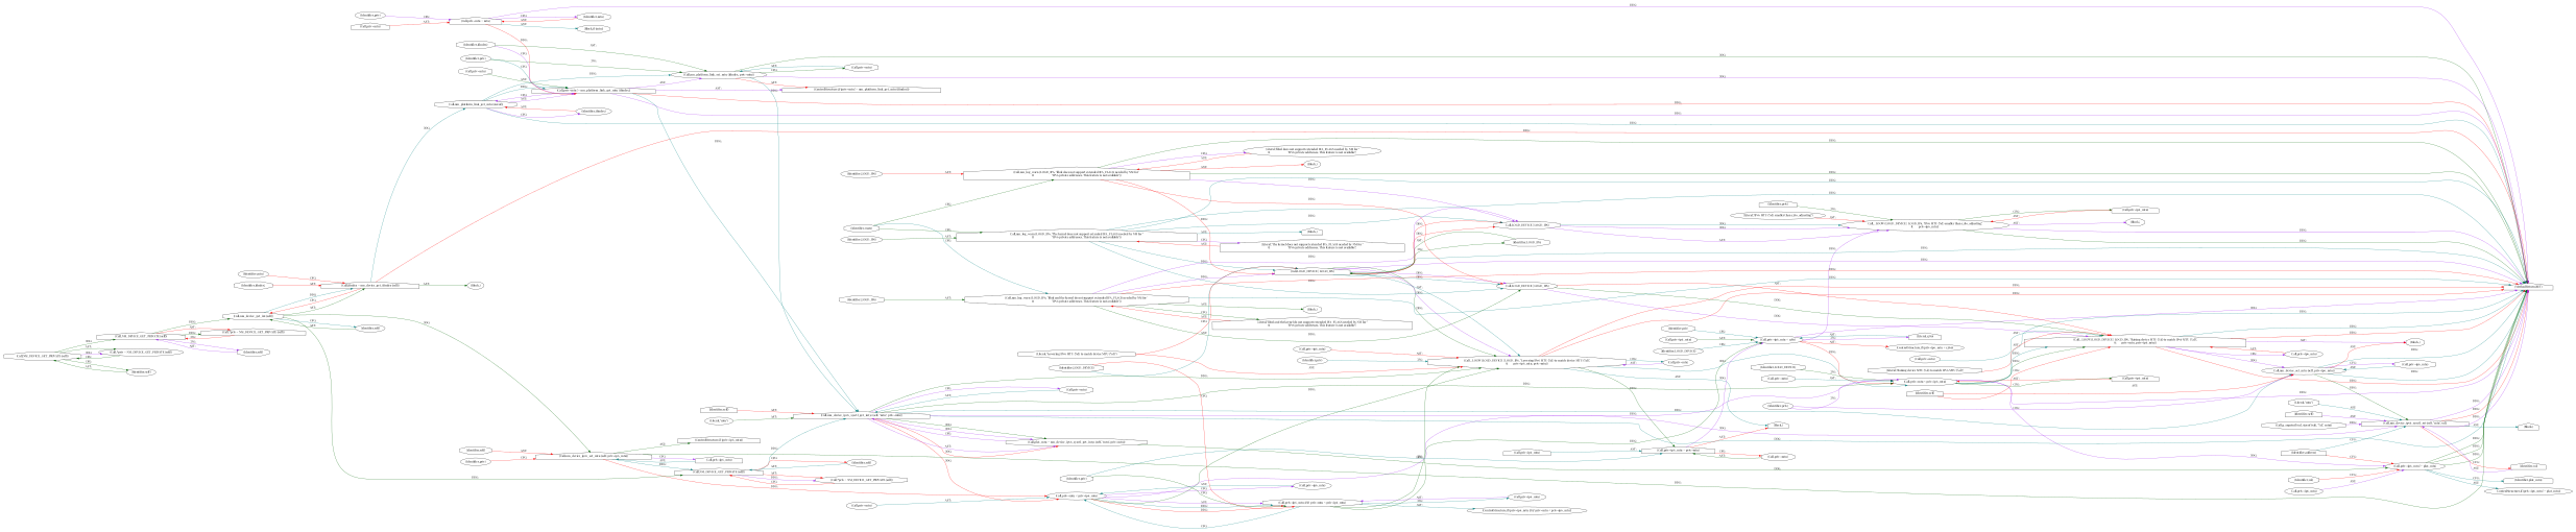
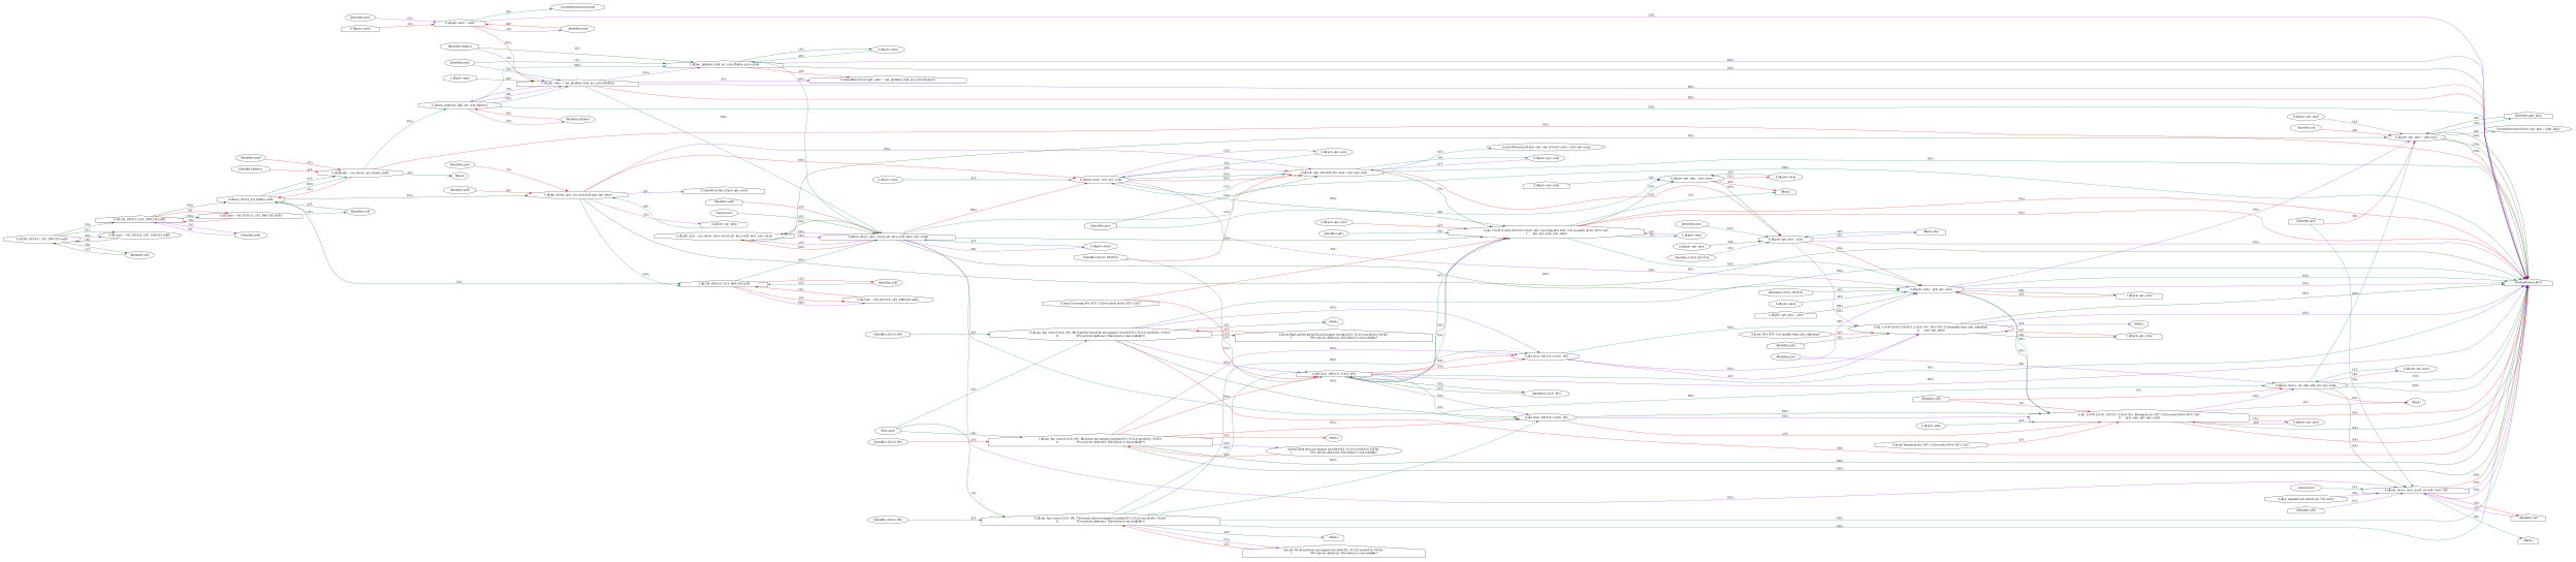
  digraph {
    fontname="Playfair Display"
    rankdir=LR
    node [fontname="Playfair Display" shape=octagon]
    edge [color=teal fontname="Playfair Display"]
    n1 [label="(Call,_LOGW (LOGD_DEVICE | LOGD_IP6, \"Lowering IPv6 MTU (%d) to match device MTU (%d)\",\n\t\t       priv->ip6_mtu, priv->mtu))"]
-   n2 [label="(Call,priv->ip6_mtu = priv->mtu)" shape=house]
+   n2 [label="(Call,priv->ip6_mtu = priv->mtu)"]
    n3 [label="(Call,priv->mtu < priv->ip6_mtu)"]
    n4 [label="(Block,)" shape=house]
    n5 [label="(Call,priv->mtu)" shape=ellipse]
    n6 [label="(MethodReturn,RET)" shape=house]
-   n7 [label="(Call,priv->ip6_mtu < 1280)" shape=ellipse]
+   n7 [label="(Call,priv->ip6_mtu < 1280)"]
    n8 [label="(Call,priv->mtu)"]
    n9 [label="(Call,_LOGW (LOGD_DEVICE | LOGD_IP6, \"Raising device MTU (%d) to match IPv6 MTU (%d)\",\n\t\t       priv->mtu, priv->ip6_mtu))" shape=house]
    n10 [label="(Call,priv->ip6_mtu != plat_mtu)" shape=ellipse]
    n11 [label="(Call,priv->ip6_mtu)" shape=house]
    n12 [label="(Call,LOGD_DEVICE | LOGD_IP6)" shape=house]
    n13 [label="(Call,LOGD_DEVICE | LOGD_IP6)"]
    n14 [label="(Call,LOGD_DEVICE | LOGD_IP6)" shape=ellipse]
    n15 [label="(Identifier,LOGD_IP6)"]
    n16 [label="(Call,_LOGW (LOGD_DEVICE | LOGD_IP6, \"IPv6 MTU (%d) smaller than 1280, adjusting\",\n\t\t       priv->ip6_mtu))" shape=ellipse]
    n17 [label="(Call,nm_log_warn (LOGD_IP6, \"libnl does not support extended IFA_FLAGS needed by NM for \"\n\t\t                       \"IPv6 private addresses. This feature is not available\"))" shape=house]
    n18 [label="(Literal,\"libnl does not support extended IFA_FLAGS needed by NM for \"\n\t\t                       \"IPv6 private addresses. This feature is not available\")" shape=ellipse]
    n19 [label="(Block,)" shape=ellipse]
    n20 [label="(Call,nm_log_warn (LOGD_IP6, \"The kernel does not support extended IFA_FLAGS needed by NM for \"\n\t\t                       \"IPv6 private addresses. This feature is not available\"))" shape=house]
    n21 [label="(Block,)" shape=house]
    n22 [label="(Literal,\"The kernel does not support extended IFA_FLAGS needed by NM for \"\n\t\t                       \"IPv6 private addresses. This feature is not available\")" shape=house]
    n23 [label="(Call,nm_log_warn (LOGD_IP6, \"libnl and the kernel do not support extended IFA_FLAGS needed by NM for \"\n\t\t                       \"IPv6 private addresses. This feature is not available\"))"]
    n24 [label="(Block,)"]
    n25 [label="(Literal,\"libnl and the kernel do not support extended IFA_FLAGS needed by NM for \"\n\t\t                       \"IPv6 private addresses. This feature is not available\")" shape=house]
    n26 [label="(Call,priv->ip6_mtu && priv->mtu < priv->ip6_mtu)"]
    n27 [label="(Call,priv->mtu < priv->ip6_mtu)" shape=ellipse]
    n28 [label="(ControlStructure,if (priv->ip6_mtu && priv->mtu < priv->ip6_mtu))" shape=ellipse]
    n29 [label="(Call,priv->ip6_mtu)" shape=ellipse]
    n30 [label="(Call,priv->ip6_mtu)" shape=ellipse]
-   n31 [label="(Literal,1280)" shape=house]
-   n32 [label="(ControlStructure,if (priv->ip6_mtu < 1280))" shape=ellipse]
+   n31 [label="(Block,1280)" shape=house]
    n33 [label="(Call,nm_device_ipv6_sysctl_get_int32 (self, \"mtu\", priv->mtu))" shape=house]
    n34 [label="(Call,nm_device_set_mtu (self, priv->ip6_mtu))" shape=ellipse]
    n35 [label="(Call,nm_device_ipv6_sysctl_set (self, \"mtu\", val))" shape=house]
    n36 [label="(Call,priv->mtu)"]
    n37 [label="(Call,plat_mtu = nm_device_ipv6_sysctl_get_int32 (self, \"mtu\", priv->mtu))"]
    n38 [label="(Block,)"]
    n39 [label="(Call,priv->ip6_mtu)"]
    n40 [label="(Block,)" shape=house]
    n41 [label="(Identifier,val)" shape=house]
    n42 [label="(Call,NM_DEVICE_GET_PRIVATE (self))" shape=house]
    n43 [label="(Call,*priv = NM_DEVICE_GET_PRIVATE (self))"]
    n44 [label="(Identifier,self)" shape=ellipse]
-   n45 [label="(Call,nm_device_ipv6_set_mtu (self, priv->ip6_mtu))" shape=house]
+   n45 [label="(Call,nm_device_ipv6_set_mtu (self, priv->ip6_mtu))"]
    n46 [label="(ControlStructure,if (priv->ip6_mtu))" shape=house]
    n47 [label="(Call,priv->ip6_mtu)" shape=house]
-   n48 [label="(Call,nm_device_get_int (self))"]
-   n49 [label="(Call,ifindex = nm_device_get_ifindex (self))" shape=house]
+   n48 [label="(Call,nm_device_get_ifindex (self))"]
+   n49 [label="(Call,ifindex = nm_device_get_ifindex (self))"]
    n50 [label="(Identifier,self)" shape=ellipse]
-   n51 [label="(Call,nm_platform_link_get_mtu (sizeof))"]
+   n51 [label="(Call,nm_platform_link_get_mtu (ifindex))"]
    n52 [label="(Block,)" shape=ellipse]
    n53 [label="(Call,NM_DEVICE_GET_PRIVATE (self))" shape=house]
    n54 [label="(Call,*priv = NM_DEVICE_GET_PRIVATE (self))" shape=house]
    n55 [label="(Identifier,self)"]
    n56 [label="(Call,NM_DEVICE_GET_PRIVATE (self))"]
    n57 [label="(Call,*priv = NM_DEVICE_GET_PRIVATE (self))" shape=ellipse]
    n58 [label="(Identifier,self)" shape=ellipse]
    n59 [label="(Call,priv->mtu != nm_platform_link_get_mtu (ifindex))" shape=house]
-   n60 [label="(Call,nm_platform_link_set_mtu (ifindex, priv->mtu))" shape=ellipse]
+   n60 [label="(Call,nm_platform_link_set_mtu (ifindex, priv->mtu))" shape=house]
    n61 [label="(ControlStructure,if (priv->mtu != nm_platform_link_get_mtu (ifindex)))" shape=house]
    n62 [label="(Identifier,ifindex)" shape=ellipse]
    n63 [label="(Call,priv->mtu)"]
    n64 [label="(Call,priv->mtu = mtu)" shape=house]
    n65 [label="(Identifier,mtu)"]
-   n66 [label="(Block,if (mtu))"]
+   n66 [label="(ControlStructure,if (mtu))"]
    n67 [label="(Call,priv->ip6_mtu)" shape=house]
    n68 [label="(Block,)"]
    n69 [label="(Call,priv->ip6_mtu)" shape=ellipse]
    n70 [label="(Identifier,plat_mtu)" shape=house]
    n71 [label="(ControlStructure,if (priv->ip6_mtu != plat_mtu))" shape=ellipse]
    n72 [label="(Identifier,LOGD_IP6)" shape=ellipse]
-   n73 [label="(Identifier,warn)"]
+   n73 [label="(This,warn)"]
    n74 [label="(Identifier,val)"]
    n75 [label="(Identifier,LOGD_DEVICE)" shape=ellipse]
+   n76 [label="(Call,priv->ip6_mtu = 1280)" shape=house]
    n77 [label="(Call,priv->ip6_mtu)" shape=ellipse]
    n78 [label="(Identifier,priv)"]
    n79 [label="(Call,priv->ip6_mtu)" shape=ellipse]
-   n80 [label="(Identifier,address)" shape=house]
+   n80 [label="(Identifier,get)" shape=house]
    n81 [label="(Literal,\"Lowering IPv6 MTU (%d) to match device MTU (%d)\")"]
    n82 [label="(Identifier,self)"]
    n83 [label="(Identifier,priv)" shape=house]
    n84 [label="(Identifier,ifindex)"]
    n85 [label="(Identifier,priv)" shape=ellipse]
    n86 [label="(Call,priv->mtu)"]
    n87 [label="(Call,g_snprintf (val, sizeof (val), \"%d\", mtu))"]
    n88 [label="(Call,priv->ip6_mtu)" shape=ellipse]
    n89 [label="(Identifier,LOGD_DEVICE)"]
    n90 [label="(Call,priv->ip6_mtu)" shape=house]
    n91 [label="(Identifier,LOGD_DEVICE)"]
    n92 [label="(Call,priv->mtu)" shape=ellipse]
    n93 [label="(Literal,\"mtu\")" shape=ellipse]
    n94 [label="(Call,priv->mtu)" shape=house]
    n95 [label="(Identifier,self)" shape=house]
    n96 [label="(Identifier,LOGD_IP6)" shape=ellipse]
    n97 [label="(Identifier,self)" shape=house]
    n98 [label="(Identifier,LOGD_IP6)"]
    n99 [label="(Identifier,priv)"]
    n100 [label="(Literal,\"IPv6 MTU (%d) smaller than 1280, adjusting\")" shape=ellipse]
    n101 [label="(Identifier,self)" shape=house]
    n102 [label="(Call,priv->mtu)" shape=ellipse]
    n103 [label="(Identifier,priv)" shape=ellipse]
    n104 [label="(Identifier,priv)" shape=ellipse]
    n105 [label="(Literal,\"mtu\")"]
    n106 [label="(Identifier,ifindex)"]
    n107 [label="(Identifier,priv)" shape=ellipse]
    n108 [label="(Call,priv->mtu)"]
    n109 [label="(Identifier,mtu)" shape=ellipse]
    n110 [label="(Identifier,priv)" shape=ellipse]
    n111 [label="(Literal,\"Raising device MTU (%d) to match IPv6 MTU (%d)\")"]
    n1 -> n2 [color=darkgreen label="DDG: "]
    n1 -> n3 [label="DDG: "]
    n1 -> n4 [label="AST: "]
    n1 -> n5 [label="CFG: "]
    n1 -> n6 [color=red label="DDG: "]
    n1 -> n6 [color=red label="DDG: "]
    n2 -> n4 [color=red label="AST: "]
-   n2 -> n7 [color=purple label="DDG: "]
+   n2 -> n7 [color=darkgreen label="DDG: "]
    n2 -> n8 [color=red label="CFG: "]
    n3 -> n6 [color=purple label="DDG: "]
    n3 -> n6 [label="DDG: "]
    n3 -> n9 [color=darkgreen label="DDG: "]
    n3 -> n9 [label="DDG: "]
    n3 -> n10 [color=purple label="DDG: "]
    n3 -> n11 [color=darkgreen label="CFG: "]
    n5 -> n1 [color=purple label="AST: "]
    n7 -> n3 [color=red label="DDG: "]
    n7 -> n6 [color=purple label="DDG: "]
    n7 -> n16 [color=purple label="DDG: "]
    n7 -> n31 [color=purple label="CFG: "]
-   n7 -> n32 [color=red label="AST: "]
    n8 -> n2 [color=darkgreen label="AST: "]
    n9 -> n6 [color=red label="DDG: "]
    n9 -> n6 [label="DDG: "]
    n9 -> n6 [color=red label="DDG: "]
    n9 -> n34 [color=purple label="DDG: "]
    n9 -> n38 [color=purple label="AST: "]
    n9 -> n69 [color=purple label="CFG: "]
    n10 -> n6 [color=darkgreen label="DDG: "]
    n10 -> n6 [color=darkgreen label="DDG: "]
    n10 -> n6 [color=darkgreen label="DDG: "]
    n10 -> n70 [label="CFG: "]
    n10 -> n71 [label="AST: "]
    n11 -> n3 [color=red label="AST: "]
    n12 -> n1 [label="AST: "]
    n12 -> n1 [color=darkgreen label="DDG: "]
    n12 -> n1 [color=purple label="DDG: "]
    n12 -> n6 [label="DDG: "]
    n12 -> n6 [color=purple label="DDG: "]
    n12 -> n13 [color=red label="DDG: "]
    n12 -> n13 [color=red label="DDG: "]
    n12 -> n14 [label="DDG: "]
    n12 -> n14 [color=purple label="DDG: "]
    n12 -> n15 [color=darkgreen label="CFG: "]
    n13 -> n16 [color=purple label="AST: "]
    n13 -> n16 [label="DDG: "]
    n13 -> n16 [color=purple label="DDG: "]
    n14 -> n9 [color=red label="AST: "]
    n14 -> n9 [color=darkgreen label="DDG: "]
    n14 -> n9 [color=purple label="DDG: "]
    n15 -> n12 [color=darkgreen label="AST: "]
    n16 -> n6 [color=purple label="DDG: "]
    n16 -> n6 [color=darkgreen label="DDG: "]
    n16 -> n67 [color=darkgreen label="CFG: "]
    n16 -> n68 [color=purple label="AST: "]
    n17 -> n6 [color=darkgreen label="DDG: "]
    n17 -> n6 [color=darkgreen label="DDG: "]
    n17 -> n12 [color=red label="DDG: "]
    n17 -> n13 [color=purple label="DDG: "]
    n17 -> n14 [color=red label="DDG: "]
    n17 -> n18 [color=purple label="CFG: "]
    n17 -> n19 [color=red label="AST: "]
    n18 -> n17 [color=red label="AST: "]
    n20 -> n6 [label="DDG: "]
    n20 -> n6 [label="DDG: "]
    n20 -> n12 [label="DDG: "]
    n20 -> n13 [label="DDG: "]
    n20 -> n14 [label="DDG: "]
    n20 -> n21 [label="AST: "]
    n20 -> n22 [color=purple label="CFG: "]
    n22 -> n20 [color=red label="AST: "]
    n23 -> n6 [color=red label="DDG: "]
    n23 -> n6 [label="DDG: "]
    n23 -> n12 [color=purple label="DDG: "]
    n23 -> n13 [color=purple label="DDG: "]
    n23 -> n14 [color=darkgreen label="DDG: "]
    n23 -> n24 [color=darkgreen label="AST: "]
    n23 -> n25 [color=darkgreen label="CFG: "]
    n25 -> n23 [color=red label="AST: "]
    n26 -> n1 [color=darkgreen label="DDG: "]
-   n26 -> n7 [color=darkgreen label="DDG: "]
+   n26 -> n6 [label="DDG: "]
+   n26 -> n7 [color=red label="DDG: "]
    n26 -> n27 [label="CFG: "]
    n26 -> n28 [label="AST: "]
    n26 -> n29 [label="CFG: "]
    n27 -> n1 [color=darkgreen label="DDG: "]
    n27 -> n3 [color=purple label="DDG: "]
    n27 -> n26 [color=purple label="AST: "]
    n27 -> n26 [label="DDG: "]
    n27 -> n26 [color=red label="DDG: "]
    n27 -> n30 [color=purple label="CFG: "]
    n29 -> n26 [color=purple label="AST: "]
    n30 -> n27 [label="AST: "]
    n31 -> n7 [label="AST: "]
    n33 -> n1 [color=darkgreen label="DDG: "]
    n33 -> n3 [color=darkgreen label="DDG: "]
    n33 -> n6 [label="DDG: "]
    n33 -> n27 [color=red label="DDG: "]
    n33 -> n34 [label="DDG: "]
    n33 -> n35 [color=purple label="DDG: "]
    n33 -> n36 [color=purple label="CFG: "]
    n33 -> n37 [color=purple label="AST: "]
    n33 -> n37 [color=red label="DDG: "]
    n33 -> n37 [color=darkgreen label="DDG: "]
    n33 -> n37 [color=purple label="DDG: "]
    n34 -> n6 [label="DDG: "]
    n34 -> n6 [label="DDG: "]
+   n34 -> n10 [label="DDG: "]
    n34 -> n35 [color=darkgreen label="DDG: "]
    n34 -> n38 [color=red label="AST: "]
    n34 -> n39 [color=purple label="CFG: "]
    n35 -> n6 [color=red label="DDG: "]
    n35 -> n6 [color=purple label="DDG: "]
    n35 -> n6 [color=purple label="DDG: "]
    n35 -> n40 [label="AST: "]
    n35 -> n41 [color=red label="CFG: "]
    n36 -> n33 [label="AST: "]
    n37 -> n10 [color=darkgreen label="DDG: "]
    n37 -> n33 [color=purple label="CFG: "]
    n39 -> n34 [label="AST: "]
    n41 -> n35 [color=purple label="AST: "]
    n42 -> n33 [label="DDG: "]
    n42 -> n43 [color=red label="AST: "]
    n42 -> n43 [color=purple label="DDG: "]
    n42 -> n44 [color=red label="CFG: "]
    n43 -> n42 [color=red label="CFG: "]
    n44 -> n42 [label="AST: "]
    n45 -> n6 [color=darkgreen label="DDG: "]
+   n45 -> n26 [color=purple label="DDG: "]
    n45 -> n27 [color=red label="DDG: "]
    n45 -> n42 [label="DDG: "]
-   n45 -> n46 [color=darkgreen label="AST: "]
+   n45 -> n46 [color=purple label="AST: "]
    n45 -> n47 [color=purple label="CFG: "]
    n47 -> n45 [label="AST: "]
    n48 -> n42 [color=darkgreen label="DDG: "]
    n48 -> n45 [color=darkgreen label="DDG: "]
    n48 -> n49 [color=darkgreen label="AST: "]
    n48 -> n49 [label="DDG: "]
    n48 -> n50 [label="CFG: "]
    n49 -> n6 [color=red label="DDG: "]
    n49 -> n48 [color=red label="CFG: "]
    n49 -> n51 [label="DDG: "]
    n49 -> n52 [color=darkgreen label="AST: "]
    n50 -> n48 [color=darkgreen label="AST: "]
    n51 -> n6 [label="DDG: "]
    n51 -> n59 [color=purple label="AST: "]
    n51 -> n59 [label="DDG: "]
    n51 -> n60 [label="DDG: "]
    n51 -> n62 [color=purple label="CFG: "]
    n53 -> n48 [color=darkgreen label="DDG: "]
    n53 -> n54 [color=red label="AST: "]
    n53 -> n54 [color=darkgreen label="DDG: "]
    n53 -> n55 [color=purple label="CFG: "]
    n54 -> n53 [color=red label="CFG: "]
    n55 -> n53 [color=purple label="AST: "]
    n56 -> n53 [color=darkgreen label="DDG: "]
    n56 -> n57 [color=darkgreen label="AST: "]
    n56 -> n57 [color=purple label="DDG: "]
    n56 -> n58 [color=darkgreen label="CFG: "]
    n57 -> n56 [color=darkgreen label="CFG: "]
    n58 -> n56 [color=darkgreen label="AST: "]
    n59 -> n6 [color=purple label="DDG: "]
    n59 -> n6 [color=red label="DDG: "]
    n59 -> n33 [label="DDG: "]
    n59 -> n51 [color=purple label="CFG: "]
-   n59 -> n60 [color=purple label="AST: "]
+   n59 -> n60 [color=purple label="DDG: "]
    n59 -> n61 [color=purple label="AST: "]
    n60 -> n6 [color=purple label="DDG: "]
    n60 -> n6 [color=darkgreen label="DDG: "]
    n60 -> n33 [label="DDG: "]
    n60 -> n61 [color=red label="AST: "]
    n60 -> n63 [color=darkgreen label="CFG: "]
    n62 -> n51 [color=red label="AST: "]
    n63 -> n60 [label="AST: "]
    n64 -> n6 [color=purple label="DDG: "]
    n64 -> n59 [color=red label="DDG: "]
    n64 -> n65 [color=purple label="CFG: "]
    n64 -> n66 [label="AST: "]
    n65 -> n64 [color=red label="AST: "]
    n67 -> n16 [color=red label="AST: "]
    n69 -> n9 [color=red label="AST: "]
+   n70 -> n10 [color=darkgreen label="AST: "]
    n72 -> n17 [color=red label="AST: "]
    n73 -> n17 [color=darkgreen label="CFG: "]
    n73 -> n20 [color=darkgreen label="CFG: "]
    n73 -> n23 [label="CFG: "]
    n74 -> n10 [color=red label="CFG: "]
    n75 -> n7 [label="CFG: "]
+   n76 -> n3 [color=darkgreen label="DDG: "]
    n77 -> n10 [color=purple label="AST: "]
    n78 -> n7 [label="CFG: "]
    n79 -> n7 [color=darkgreen label="AST: "]
    n80 -> n10 [color=red label="CFG: "]
    n80 -> n35 [label="CFG: "]
    n81 -> n1 [color=red label="AST: "]
    n81 -> n12 [color=red label="CFG: "]
    n82 -> n45 [color=red label="AST: "]
    n83 -> n16 [color=darkgreen label="CFG: "]
    n84 -> n59 [color=purple label="CFG: "]
    n84 -> n60 [color=darkgreen label="AST: "]
    n85 -> n3 [color=purple label="CFG: "]
    n85 -> n34 [color=purple label="CFG: "]
    n86 -> n59 [color=darkgreen label="AST: "]
    n87 -> n35 [color=purple label="DDG: "]
    n88 -> n1 [color=red label="AST: "]
    n89 -> n3 [color=darkgreen label="CFG: "]
    n90 -> n2 [label="AST: "]
    n91 -> n12 [label="AST: "]
    n91 -> n26 [color=red label="CFG: "]
    n92 -> n27 [label="AST: "]
    n93 -> n33 [color=darkgreen label="AST: "]
    n94 -> n64 [color=red label="AST: "]
    n95 -> n9 [color=red label="CFG: "]
    n95 -> n34 [color=red label="AST: "]
    n96 -> n20 [color=darkgreen label="AST: "]
    n97 -> n35 [color=purple label="AST: "]
    n98 -> n23 [color=darkgreen label="AST: "]
    n99 -> n2 [label="CFG: "]
    n99 -> n26 [color=darkgreen label="CFG: "]
    n100 -> n16 [color=red label="AST: "]
    n101 -> n33 [color=red label="AST: "]
    n102 -> n9 [label="AST: "]
    n103 -> n1 [label="CFG: "]
    n104 -> n45 [color=red label="CFG: "]
    n105 -> n35 [label="AST: "]
    n106 -> n49 [color=red label="AST: "]
    n107 -> n59 [label="CFG: "]
    n107 -> n60 [color=darkgreen label="CFG: "]
    n108 -> n3 [label="AST: "]
    n109 -> n49 [color=red label="CFG: "]
    n110 -> n64 [color=purple label="CFG: "]
    n111 -> n9 [color=red label="AST: "]
  }
